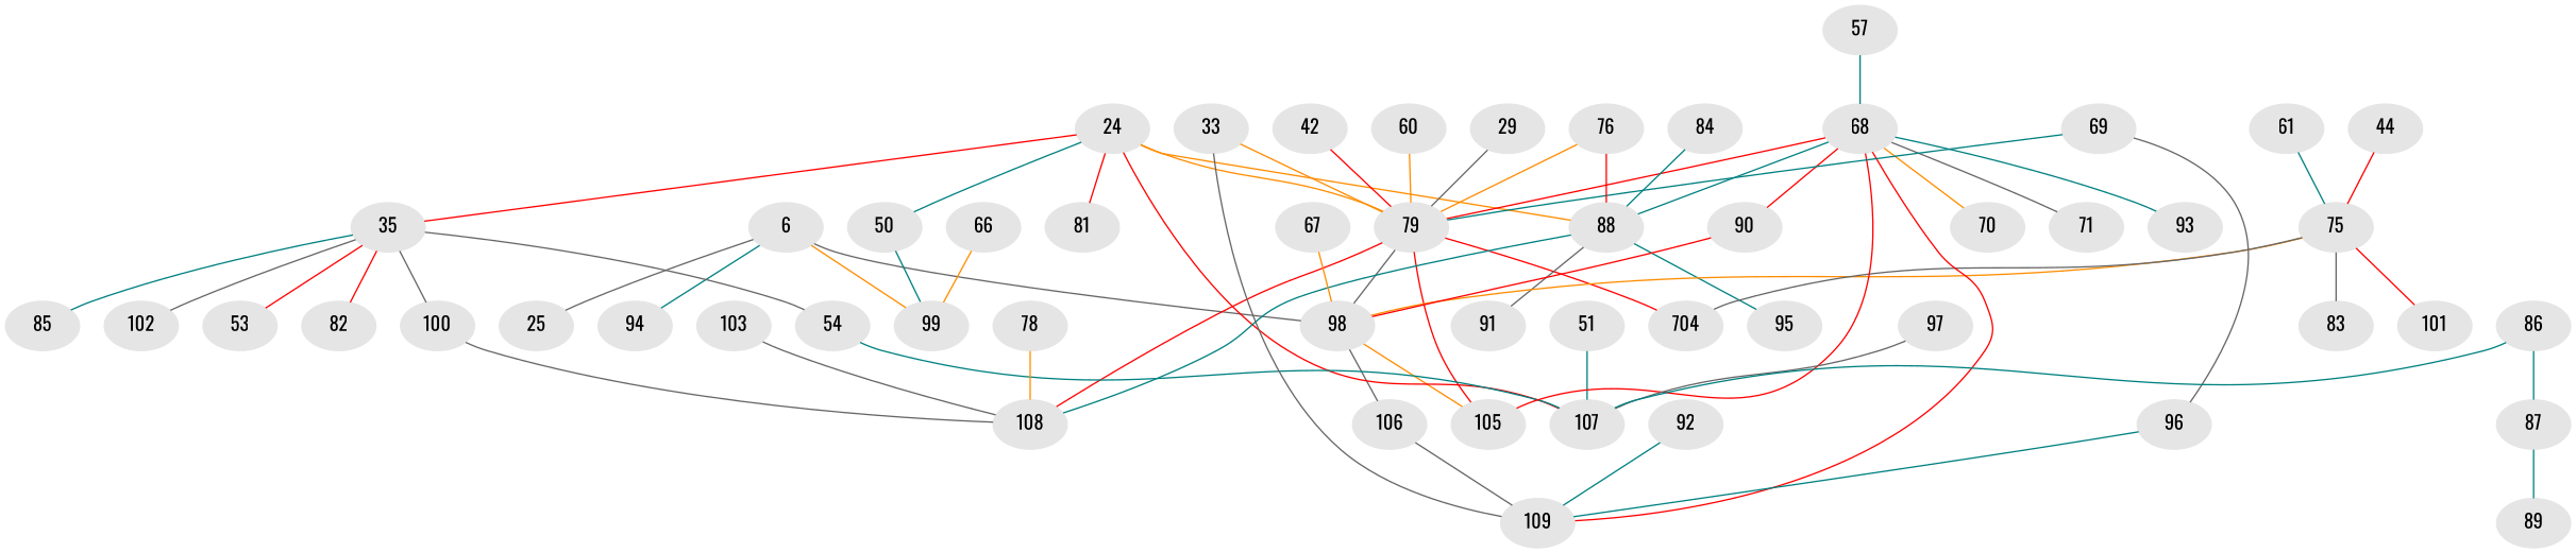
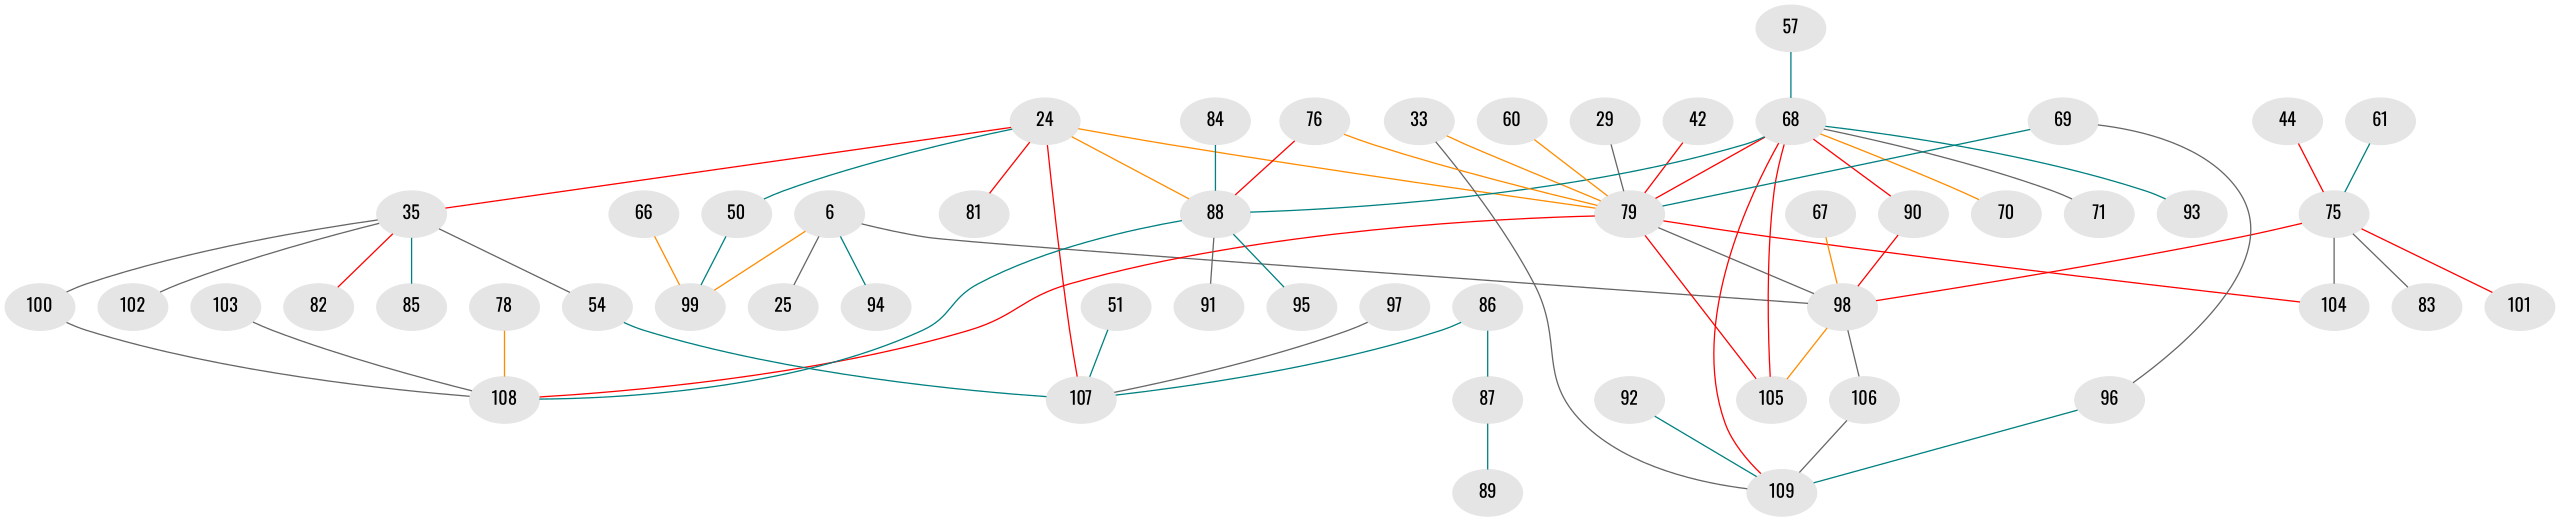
  graph {
    fontname=Oswald
    node [color=gray90 fontname=Oswald style=filled]
    edge [color=teal fontname=Oswald]
    6
    25
    94 [super="+11"]
    98 [super="+17+16"]
    99 [super="+13"]
    105 [super="+34"]
    106
    24 [super="+8"]
    35 [super="+10"]
    50
    79 [super="+26+62+37"]
    81
    88 [super="+73"]
    107 [super="+47+80"]
-   53 [super="+49"]
    54 [super="+36"]
    82 [super="+38"]
    85
    100
    102
-   104 [label=704]
+   104
    108 [super="+74"]
    91
    95
    29
    33
    109 [super="+31+77"]
    42
    75 [super="+32+63+22"]
    83
    101
    44
    51
    68 [super="+3+9+19+64+55"]
    70 [super="+48"]
    71
    90 [super="+18"]
    93
    57
    60 [super="+58"]
    61 [super="+43"]
    66
    67
    97
    69 [super="+45"]
    96
    76
    78 [super="+56"]
    84
    86
    87
    89
    92
    103
    6 -- 25 [color=gray40]
    6 -- 94
    6 -- 98 [color=gray40]
    6 -- 99 [color=darkorange weight=2]
    98 -- 105 [color=darkorange]
    98 -- 106 [color=gray40]
    106 -- 109 [color=gray40 weight=3]
    24 -- 35 [color=red weight=2]
    24 -- 50
    24 -- 79 [color=darkorange weight=2]
    24 -- 81 [color=red]
    24 -- 88 [color=darkorange]
    24 -- 107 [color=red weight=2]
-   35 -- 53 [color=red]
    35 -- 54 [color=gray40]
    35 -- 82 [color=red]
    35 -- 85
    35 -- 100 [color=gray40]
    35 -- 102 [color=gray40]
    50 -- 99
    79 -- 98 [color=gray40]
    79 -- 105 [color=red]
    79 -- 104 [color=red]
    79 -- 108 [color=red weight=2]
    88 -- 108
    88 -- 91 [color=gray40]
    88 -- 95
    54 -- 107
    100 -- 108 [color=gray40]
    29 -- 79 [color=gray40]
    33 -- 79 [color=darkorange]
    33 -- 109 [color=gray40]
    42 -- 79 [color=red]
-   75 -- 98 [color=darkorange weight=2]
+   75 -- 98 [color=red weight=2]
    75 -- 104 [color=gray40]
    75 -- 83 [color=gray40]
    75 -- 101 [color=red]
    44 -- 75 [color=red]
    51 -- 107
    68 -- 105 [color=red weight=2]
    68 -- 79 [color=red weight=2]
    68 -- 88
    68 -- 109 [color=red weight=2]
    68 -- 70 [color=darkorange]
    68 -- 71 [color=gray40]
    68 -- 90 [color=red]
    68 -- 93
    90 -- 98 [color=red]
    57 -- 68
    60 -- 79 [color=darkorange]
    61 -- 75
    66 -- 99 [color=darkorange]
    67 -- 98 [color=darkorange]
    97 -- 107 [color=gray40]
    69 -- 79
    69 -- 96 [color=gray40]
    96 -- 109
    76 -- 79 [color=darkorange]
    76 -- 88 [color=red]
    78 -- 108 [color=darkorange weight=2]
    84 -- 88
    86 -- 107
    86 -- 87
    87 -- 89
    92 -- 109
    103 -- 108 [color=gray40]
  }
